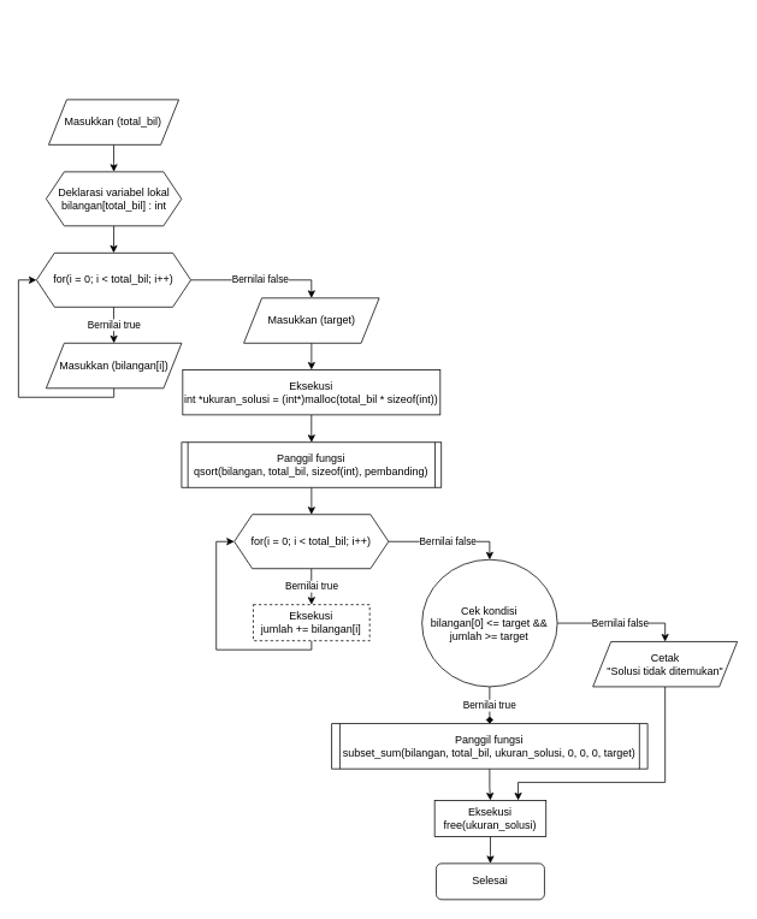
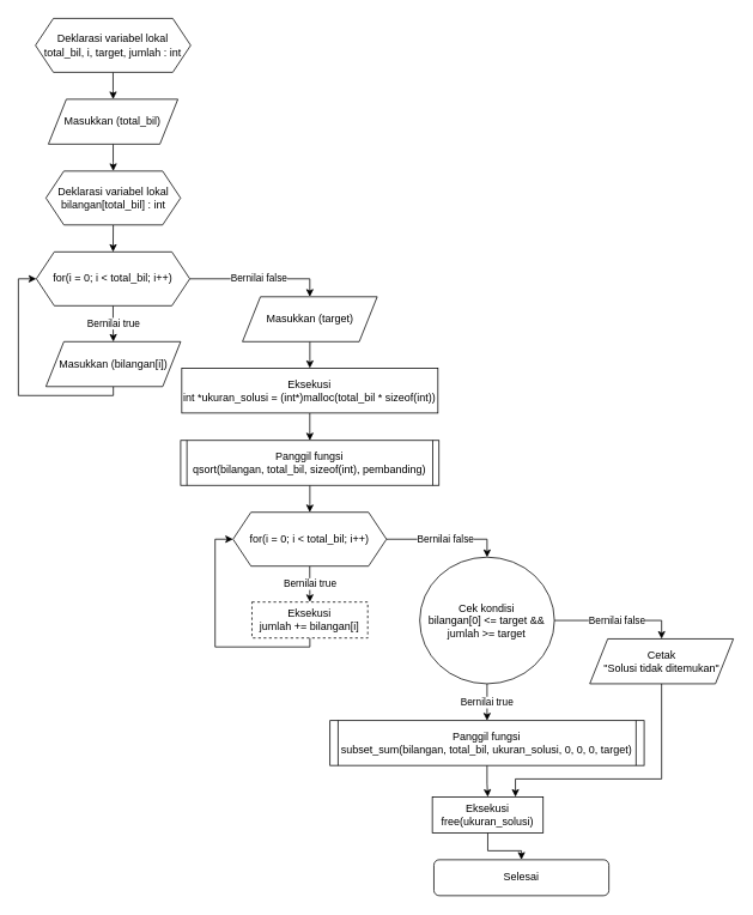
  <mxCell id="0" />
  <mxCell id="1" parent="0" />
  <mxCell id="2" value="" style="edgeStyle=orthogonalEdgeStyle;rounded=0;orthogonalLoop=1;jettySize=auto;html=1;" parent="1" source="3" target="11" edge="1"><mxGeometry relative="1" as="geometry" /></mxCell>
  <mxCell id="3" value="Masukkan (total_bil)" style="shape=parallelogram;perimeter=parallelogramPerimeter;whiteSpace=wrap;html=1;fixedSize=1;" parent="1" vertex="1"><mxGeometry x="53.44" y="110" width="144.25" height="50" as="geometry" /></mxCell>
+ <mxCell id="4" value="" style="edgeStyle=orthogonalEdgeStyle;rounded=0;orthogonalLoop=1;jettySize=auto;html=1;" parent="1" source="5" target="3" edge="1"><mxGeometry relative="1" as="geometry" /></mxCell>
+ <mxCell id="5" value="Deklarasi variabel lokal&lt;br&gt;total_bil, i, target, jumlah : int" style="shape=hexagon;perimeter=hexagonPerimeter2;whiteSpace=wrap;html=1;fixedSize=1;" parent="1" vertex="1"><mxGeometry x="39" y="20" width="173" height="60" as="geometry" /></mxCell>
  <mxCell id="6" value="Bernilai true" style="edgeStyle=orthogonalEdgeStyle;rounded=0;orthogonalLoop=1;jettySize=auto;html=1;exitX=0.5;exitY=1;exitDx=0;exitDy=0;" parent="1" source="32" target="9" edge="1"><mxGeometry relative="1" as="geometry"><mxPoint x="125.552" y="459.987" as="sourcePoint" /></mxGeometry></mxCell>
  <mxCell id="7" value="Bernilai false" style="edgeStyle=orthogonalEdgeStyle;rounded=0;orthogonalLoop=1;jettySize=auto;html=1;entryX=0.5;entryY=0;entryDx=0;entryDy=0;exitX=1;exitY=0.5;exitDx=0;exitDy=0;" parent="1" source="32" target="13" edge="1"><mxGeometry relative="1" as="geometry"><mxPoint x="223.56" y="380" as="sourcePoint" /></mxGeometry></mxCell>
  <mxCell id="8" value="" style="edgeStyle=orthogonalEdgeStyle;rounded=0;orthogonalLoop=1;jettySize=auto;html=1;entryX=0;entryY=0.5;entryDx=0;entryDy=0;" parent="1" source="9" target="32" edge="1"><mxGeometry relative="1" as="geometry"><mxPoint x="125.483" y="570" as="targetPoint" /><Array as="points"><mxPoint x="126" y="440" /><mxPoint x="20" y="440" /><mxPoint x="20" y="310" /></Array></mxGeometry></mxCell>
  <mxCell id="9" value="Masukkan (bilangan[i])" style="shape=parallelogram;perimeter=parallelogramPerimeter;whiteSpace=wrap;html=1;fixedSize=1;" parent="1" vertex="1"><mxGeometry x="50.69" y="380" width="150.12" height="50" as="geometry" /></mxCell>
  <mxCell id="10" style="edgeStyle=orthogonalEdgeStyle;rounded=0;orthogonalLoop=1;jettySize=auto;html=1;exitX=0.5;exitY=1;exitDx=0;exitDy=0;entryX=0.5;entryY=0;entryDx=0;entryDy=0;" parent="1" source="11" target="32" edge="1"><mxGeometry relative="1" as="geometry"><mxPoint x="125.69" y="280" as="targetPoint" /></mxGeometry></mxCell>
  <mxCell id="11" value="Deklarasi variabel lokal&lt;br&gt;bilangan[total_bil] : int" style="shape=hexagon;perimeter=hexagonPerimeter2;whiteSpace=wrap;html=1;fixedSize=1;" parent="1" vertex="1"><mxGeometry x="50.69" y="190" width="150" height="60" as="geometry" /></mxCell>
  <mxCell id="12" value="" style="edgeStyle=orthogonalEdgeStyle;rounded=0;orthogonalLoop=1;jettySize=auto;html=1;" parent="1" source="13" target="15" edge="1"><mxGeometry relative="1" as="geometry" /></mxCell>
  <mxCell id="13" value="Masukkan (target)" style="shape=parallelogram;perimeter=parallelogramPerimeter;whiteSpace=wrap;html=1;fixedSize=1;" parent="1" vertex="1"><mxGeometry x="269.68" y="330" width="150.12" height="50" as="geometry" /></mxCell>
  <mxCell id="14" value="" style="edgeStyle=orthogonalEdgeStyle;rounded=0;orthogonalLoop=1;jettySize=auto;html=1;" parent="1" source="15" target="17" edge="1"><mxGeometry relative="1" as="geometry" /></mxCell>
  <mxCell id="15" value="Eksekusi&lt;br&gt;int *ukuran_solusi = (int*)malloc(total_bil * sizeof(int))" style="rounded=0;whiteSpace=wrap;html=1;" parent="1" vertex="1"><mxGeometry x="202.03" y="409.5" width="285.44" height="50" as="geometry" /></mxCell>
  <mxCell id="16" value="" style="edgeStyle=orthogonalEdgeStyle;rounded=0;orthogonalLoop=1;jettySize=auto;html=1;entryX=0.5;entryY=0;entryDx=0;entryDy=0;" parent="1" source="17" target="33" edge="1"><mxGeometry relative="1" as="geometry"><mxPoint x="344.734" y="570" as="targetPoint" /></mxGeometry></mxCell>
  <mxCell id="17" value="Panggil fungsi&lt;br&gt;qsort(bilangan, total_bil, sizeof(int), pembanding)" style="shape=process;whiteSpace=wrap;html=1;backgroundOutline=1;size=0.026;" parent="1" vertex="1"><mxGeometry x="200.81" y="490" width="287.87" height="50" as="geometry" /></mxCell>
  <mxCell id="18" value="Bernilai true" style="edgeStyle=orthogonalEdgeStyle;rounded=0;orthogonalLoop=1;jettySize=auto;html=1;exitX=0.5;exitY=1;exitDx=0;exitDy=0;" parent="1" source="33" target="21" edge="1"><mxGeometry relative="1" as="geometry"><mxPoint x="344.677" y="749.979" as="sourcePoint" /></mxGeometry></mxCell>
  <mxCell id="19" value="Bernilai false" style="edgeStyle=orthogonalEdgeStyle;rounded=0;orthogonalLoop=1;jettySize=auto;html=1;exitX=1;exitY=0.5;exitDx=0;exitDy=0;entryX=0.5;entryY=0;entryDx=0;entryDy=0;" parent="1" source="33" target="24" edge="1"><mxGeometry relative="1" as="geometry" /></mxCell>
  <mxCell id="20" value="" style="edgeStyle=orthogonalEdgeStyle;rounded=0;orthogonalLoop=1;jettySize=auto;html=1;entryX=0;entryY=0.5;entryDx=0;entryDy=0;" parent="1" source="21" target="33" edge="1"><mxGeometry relative="1" as="geometry"><mxPoint x="344.62" y="860" as="targetPoint" /><Array as="points"><mxPoint x="345.22" y="720" /><mxPoint x="239.22" y="720" /><mxPoint x="239.22" y="600" /></Array></mxGeometry></mxCell>
  <mxCell id="21" value="Eksekusi&lt;br&gt;jumlah += bilangan[i]" style="rounded=0;whiteSpace=wrap;html=1;dashed=1;" parent="1" vertex="1"><mxGeometry x="280.25" y="670" width="129" height="40" as="geometry" /></mxCell>
- <mxCell id="22" value="Bernilai true" style="edgeStyle=orthogonalEdgeStyle;rounded=0;orthogonalLoop=1;jettySize=auto;html=1;endArrow=diamond;" parent="1" source="24" target="26" edge="1"><mxGeometry relative="1" as="geometry" /></mxCell>
+ <mxCell id="22" value="Bernilai true" style="edgeStyle=orthogonalEdgeStyle;rounded=0;orthogonalLoop=1;jettySize=auto;html=1;" parent="1" source="24" target="26" edge="1"><mxGeometry relative="1" as="geometry" /></mxCell>
  <mxCell id="23" value="Bernilai false" style="edgeStyle=orthogonalEdgeStyle;rounded=0;orthogonalLoop=1;jettySize=auto;html=1;exitX=1;exitY=0.5;exitDx=0;exitDy=0;entryX=0.5;entryY=0;entryDx=0;entryDy=0;" parent="1" source="24" target="28" edge="1"><mxGeometry relative="1" as="geometry" /></mxCell>
  <mxCell id="24" value="Cek kondisi&lt;br&gt;bilangan[0] &amp;lt;= target &amp;amp;&amp;amp; jumlah &amp;gt;= target" style="ellipse;whiteSpace=wrap;html=1;" parent="1" vertex="1"><mxGeometry x="467.22" y="620" width="150" height="141" as="geometry" /></mxCell>
  <mxCell id="25" value="" style="edgeStyle=orthogonalEdgeStyle;rounded=0;orthogonalLoop=1;jettySize=auto;html=1;" parent="1" source="26" target="30" edge="1"><mxGeometry relative="1" as="geometry" /></mxCell>
  <mxCell id="26" value="Panggil fungsi&lt;br&gt;subset_sum(bilangan, total_bil, ukuran_solusi, 0, 0, 0, target)" style="shape=process;whiteSpace=wrap;html=1;backgroundOutline=1;size=0.026;" parent="1" vertex="1"><mxGeometry x="367.22" y="802" width="350" height="50" as="geometry" /></mxCell>
  <mxCell id="27" style="edgeStyle=orthogonalEdgeStyle;rounded=0;orthogonalLoop=1;jettySize=auto;html=1;exitX=0.5;exitY=1;exitDx=0;exitDy=0;entryX=0.75;entryY=0;entryDx=0;entryDy=0;" parent="1" source="28" target="30" edge="1"><mxGeometry relative="1" as="geometry"><Array as="points"><mxPoint x="736.66" y="867" /><mxPoint x="573.66" y="867" /></Array></mxGeometry></mxCell>
  <mxCell id="28" value="Cetak&lt;br&gt;&quot;Solusi tidak ditemukan&quot;" style="shape=parallelogram;perimeter=parallelogramPerimeter;whiteSpace=wrap;html=1;fixedSize=1;" parent="1" vertex="1"><mxGeometry x="656.66" y="711" width="160" height="50" as="geometry" /></mxCell>
  <mxCell id="29" value="" style="edgeStyle=orthogonalEdgeStyle;rounded=0;orthogonalLoop=1;jettySize=auto;html=1;" parent="1" source="30" target="31" edge="1"><mxGeometry relative="1" as="geometry" /></mxCell>
  <mxCell id="30" value="Eksekusi&lt;br&gt;free(ukuran_solusi)" style="rounded=0;whiteSpace=wrap;html=1;" parent="1" vertex="1"><mxGeometry x="481.22" y="887" width="123.5" height="40" as="geometry" /></mxCell>
- <mxCell id="31" value="Selesai" style="rounded=1;whiteSpace=wrap;html=1;fontSize=12;glass=0;strokeWidth=1;shadow=0;" parent="1" vertex="1"><mxGeometry x="482.97" y="957" width="120" height="40" as="geometry" /></mxCell>
+ <mxCell id="31" value="Selesai" style="rounded=1;whiteSpace=wrap;html=1;fontSize=12;glass=0;strokeWidth=1;shadow=0;" parent="1" vertex="1"><mxGeometry x="482.97" y="957" width="195" height="40" as="geometry" /></mxCell>
  <mxCell id="32" value="for(i = 0; i &amp;lt; total_bil; i++)" style="shape=hexagon;perimeter=hexagonPerimeter2;whiteSpace=wrap;html=1;fixedSize=1;" vertex="1" parent="1"><mxGeometry x="40" y="280" width="171" height="60" as="geometry" /></mxCell>
  <mxCell id="33" value="for(i = 0; i &amp;lt; total_bil; i++)" style="shape=hexagon;perimeter=hexagonPerimeter2;whiteSpace=wrap;html=1;fixedSize=1;" vertex="1" parent="1"><mxGeometry x="259.15" y="570" width="171" height="60" as="geometry" /></mxCell>
